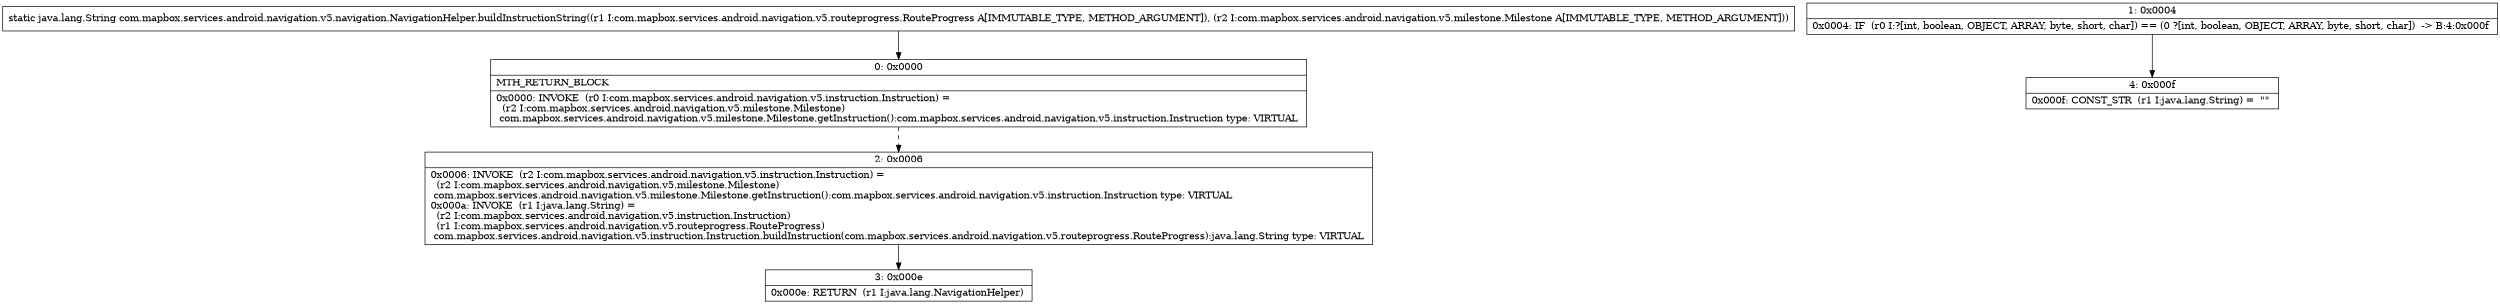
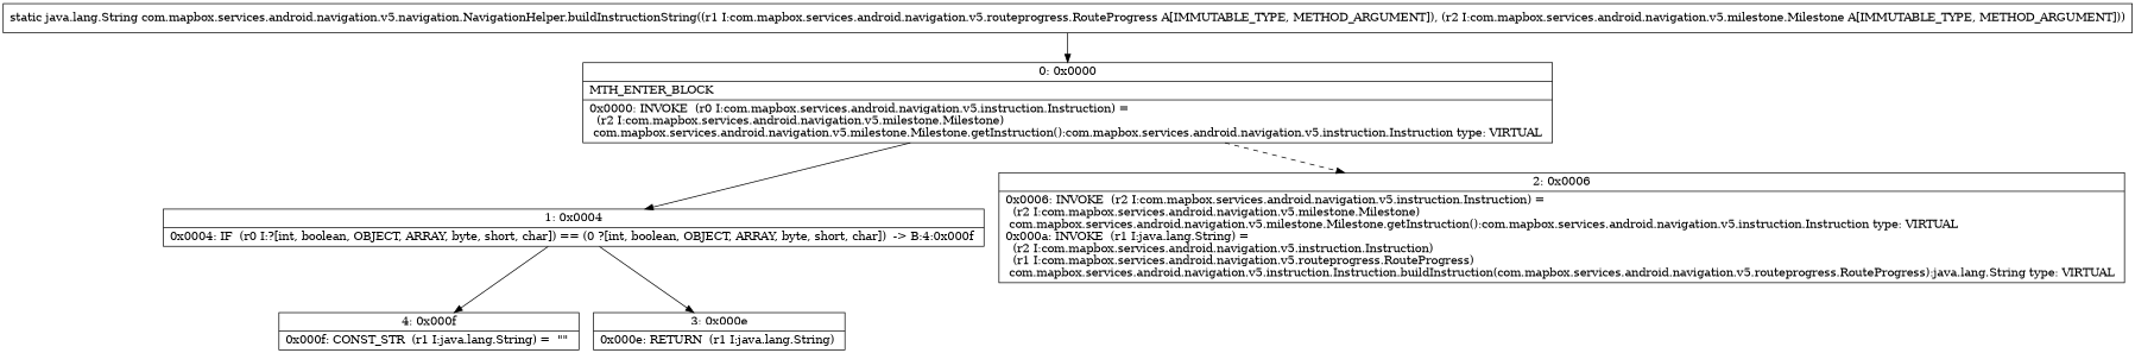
  digraph {
    node [shape=record]
-   n1 [label="{0\:\ 0x0000|MTH_RETURN_BLOCK\l|0x0000: INVOKE  (r0 I:com.mapbox.services.android.navigation.v5.instruction.Instruction) = \l  (r2 I:com.mapbox.services.android.navigation.v5.milestone.Milestone)\l com.mapbox.services.android.navigation.v5.milestone.Milestone.getInstruction():com.mapbox.services.android.navigation.v5.instruction.Instruction type: VIRTUAL \l}"]
+   n1 [label="{0\:\ 0x0000|MTH_ENTER_BLOCK\l|0x0000: INVOKE  (r0 I:com.mapbox.services.android.navigation.v5.instruction.Instruction) = \l  (r2 I:com.mapbox.services.android.navigation.v5.milestone.Milestone)\l com.mapbox.services.android.navigation.v5.milestone.Milestone.getInstruction():com.mapbox.services.android.navigation.v5.instruction.Instruction type: VIRTUAL \l}"]
    n2 [label="{1\:\ 0x0004|0x0004: IF  (r0 I:?[int, boolean, OBJECT, ARRAY, byte, short, char]) == (0 ?[int, boolean, OBJECT, ARRAY, byte, short, char])  \-\> B:4:0x000f \l}"]
    n3 [label="{2\:\ 0x0006|0x0006: INVOKE  (r2 I:com.mapbox.services.android.navigation.v5.instruction.Instruction) = \l  (r2 I:com.mapbox.services.android.navigation.v5.milestone.Milestone)\l com.mapbox.services.android.navigation.v5.milestone.Milestone.getInstruction():com.mapbox.services.android.navigation.v5.instruction.Instruction type: VIRTUAL \l0x000a: INVOKE  (r1 I:java.lang.String) = \l  (r2 I:com.mapbox.services.android.navigation.v5.instruction.Instruction)\l  (r1 I:com.mapbox.services.android.navigation.v5.routeprogress.RouteProgress)\l com.mapbox.services.android.navigation.v5.instruction.Instruction.buildInstruction(com.mapbox.services.android.navigation.v5.routeprogress.RouteProgress):java.lang.String type: VIRTUAL \l}"]
    n4 [label="{4\:\ 0x000f|0x000f: CONST_STR  (r1 I:java.lang.String) =  \"\" \l}"]
-   n5 [label="{3\:\ 0x000e|0x000e: RETURN  (r1 I:java.lang.NavigationHelper) \l}"]
+   n5 [label="{3\:\ 0x000e|0x000e: RETURN  (r1 I:java.lang.String) \l}"]
    n6 [label="{static java.lang.String com.mapbox.services.android.navigation.v5.navigation.NavigationHelper.buildInstructionString((r1 I:com.mapbox.services.android.navigation.v5.routeprogress.RouteProgress A[IMMUTABLE_TYPE, METHOD_ARGUMENT]), (r2 I:com.mapbox.services.android.navigation.v5.milestone.Milestone A[IMMUTABLE_TYPE, METHOD_ARGUMENT])) }"]
+   n1 -> n2
    n1 -> n3 [style=dashed]
    n2 -> n4
-   n3 -> n5
+   n2 -> n5
    n6 -> n1
  }
